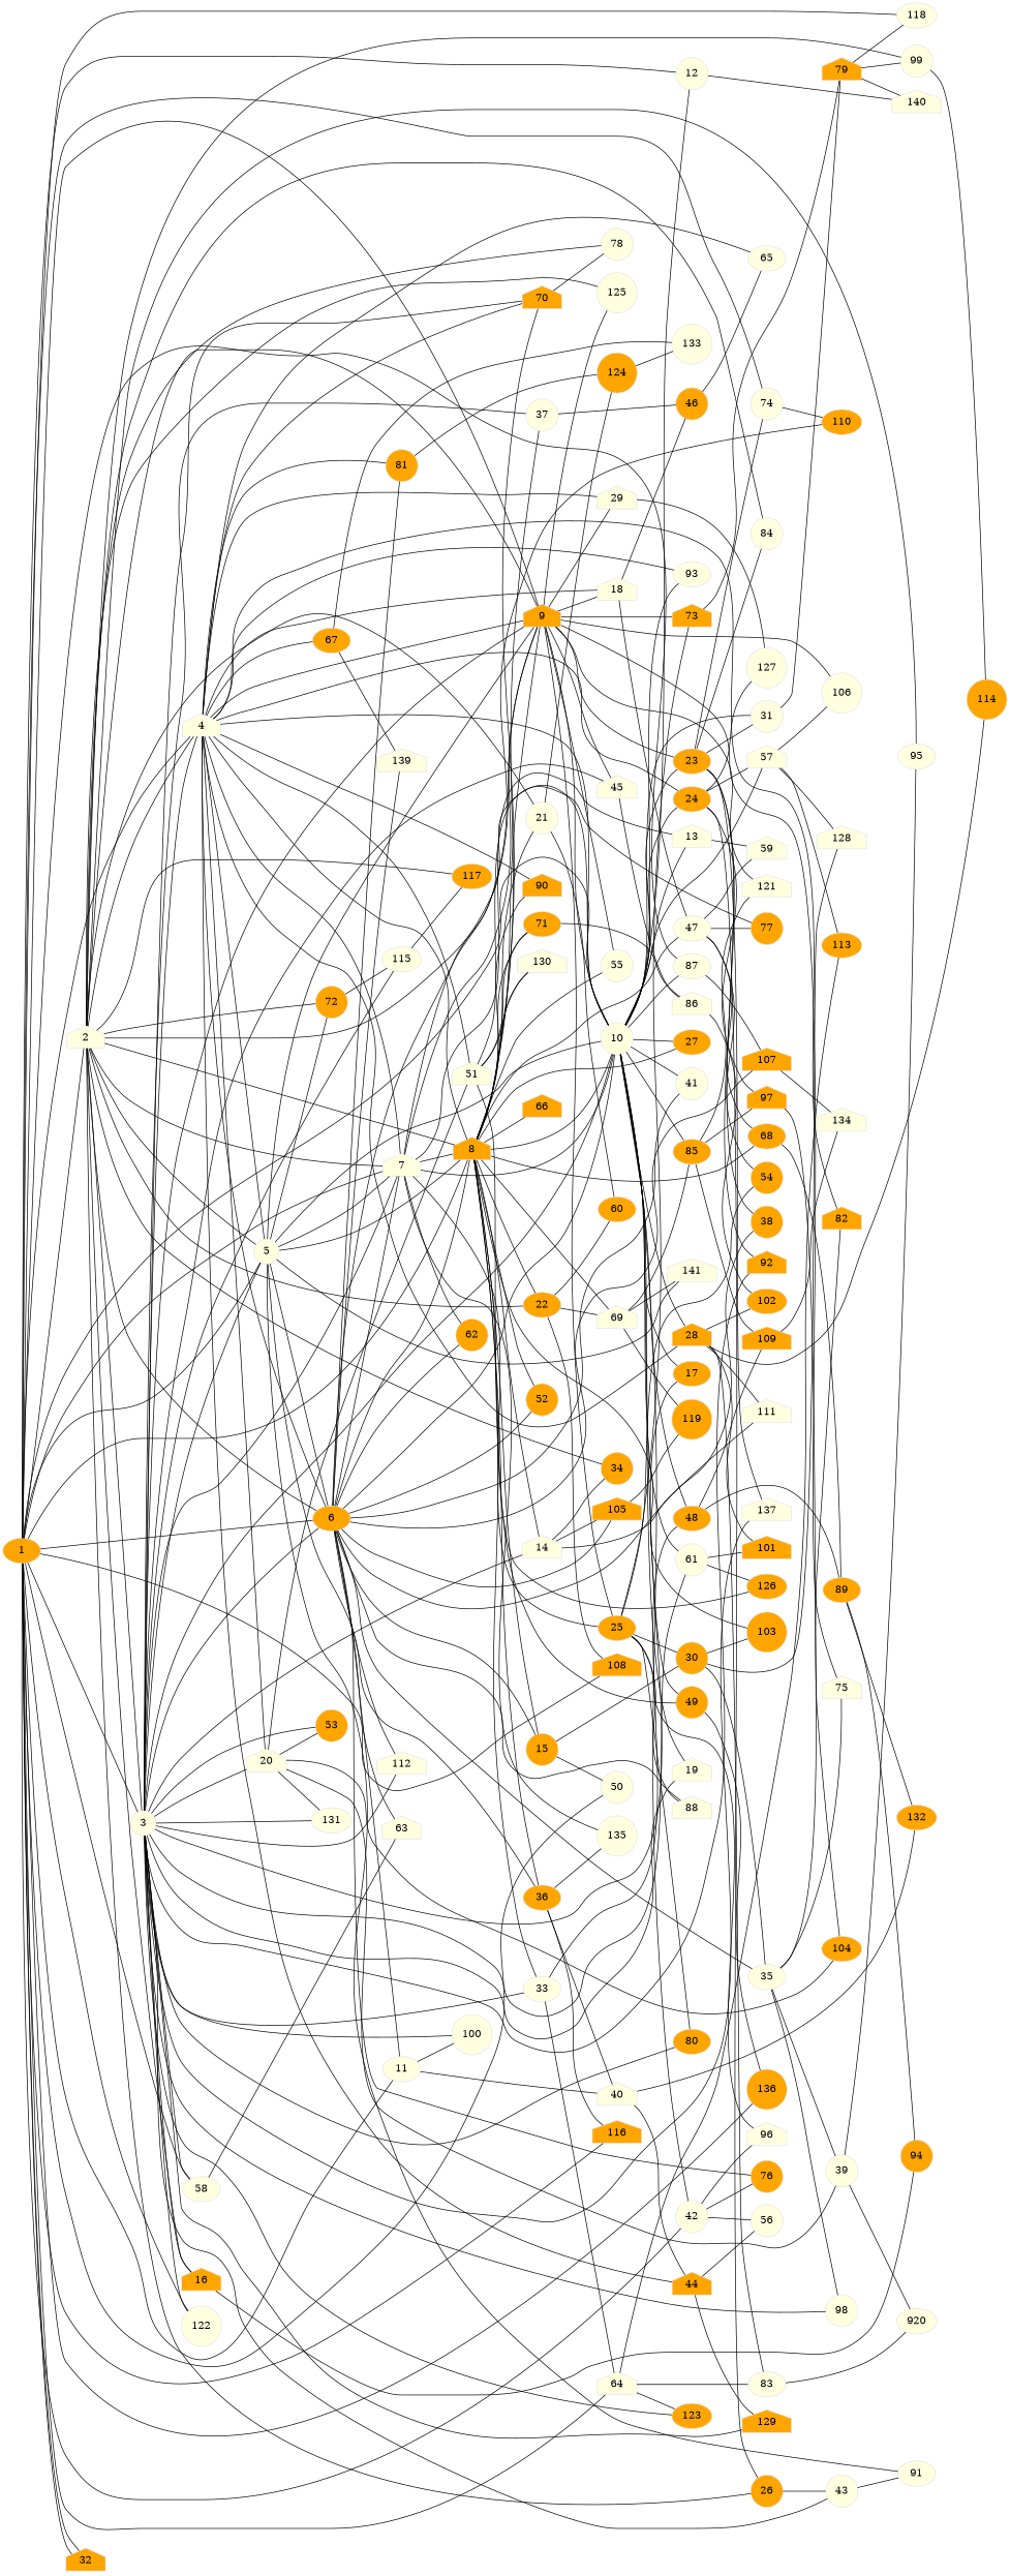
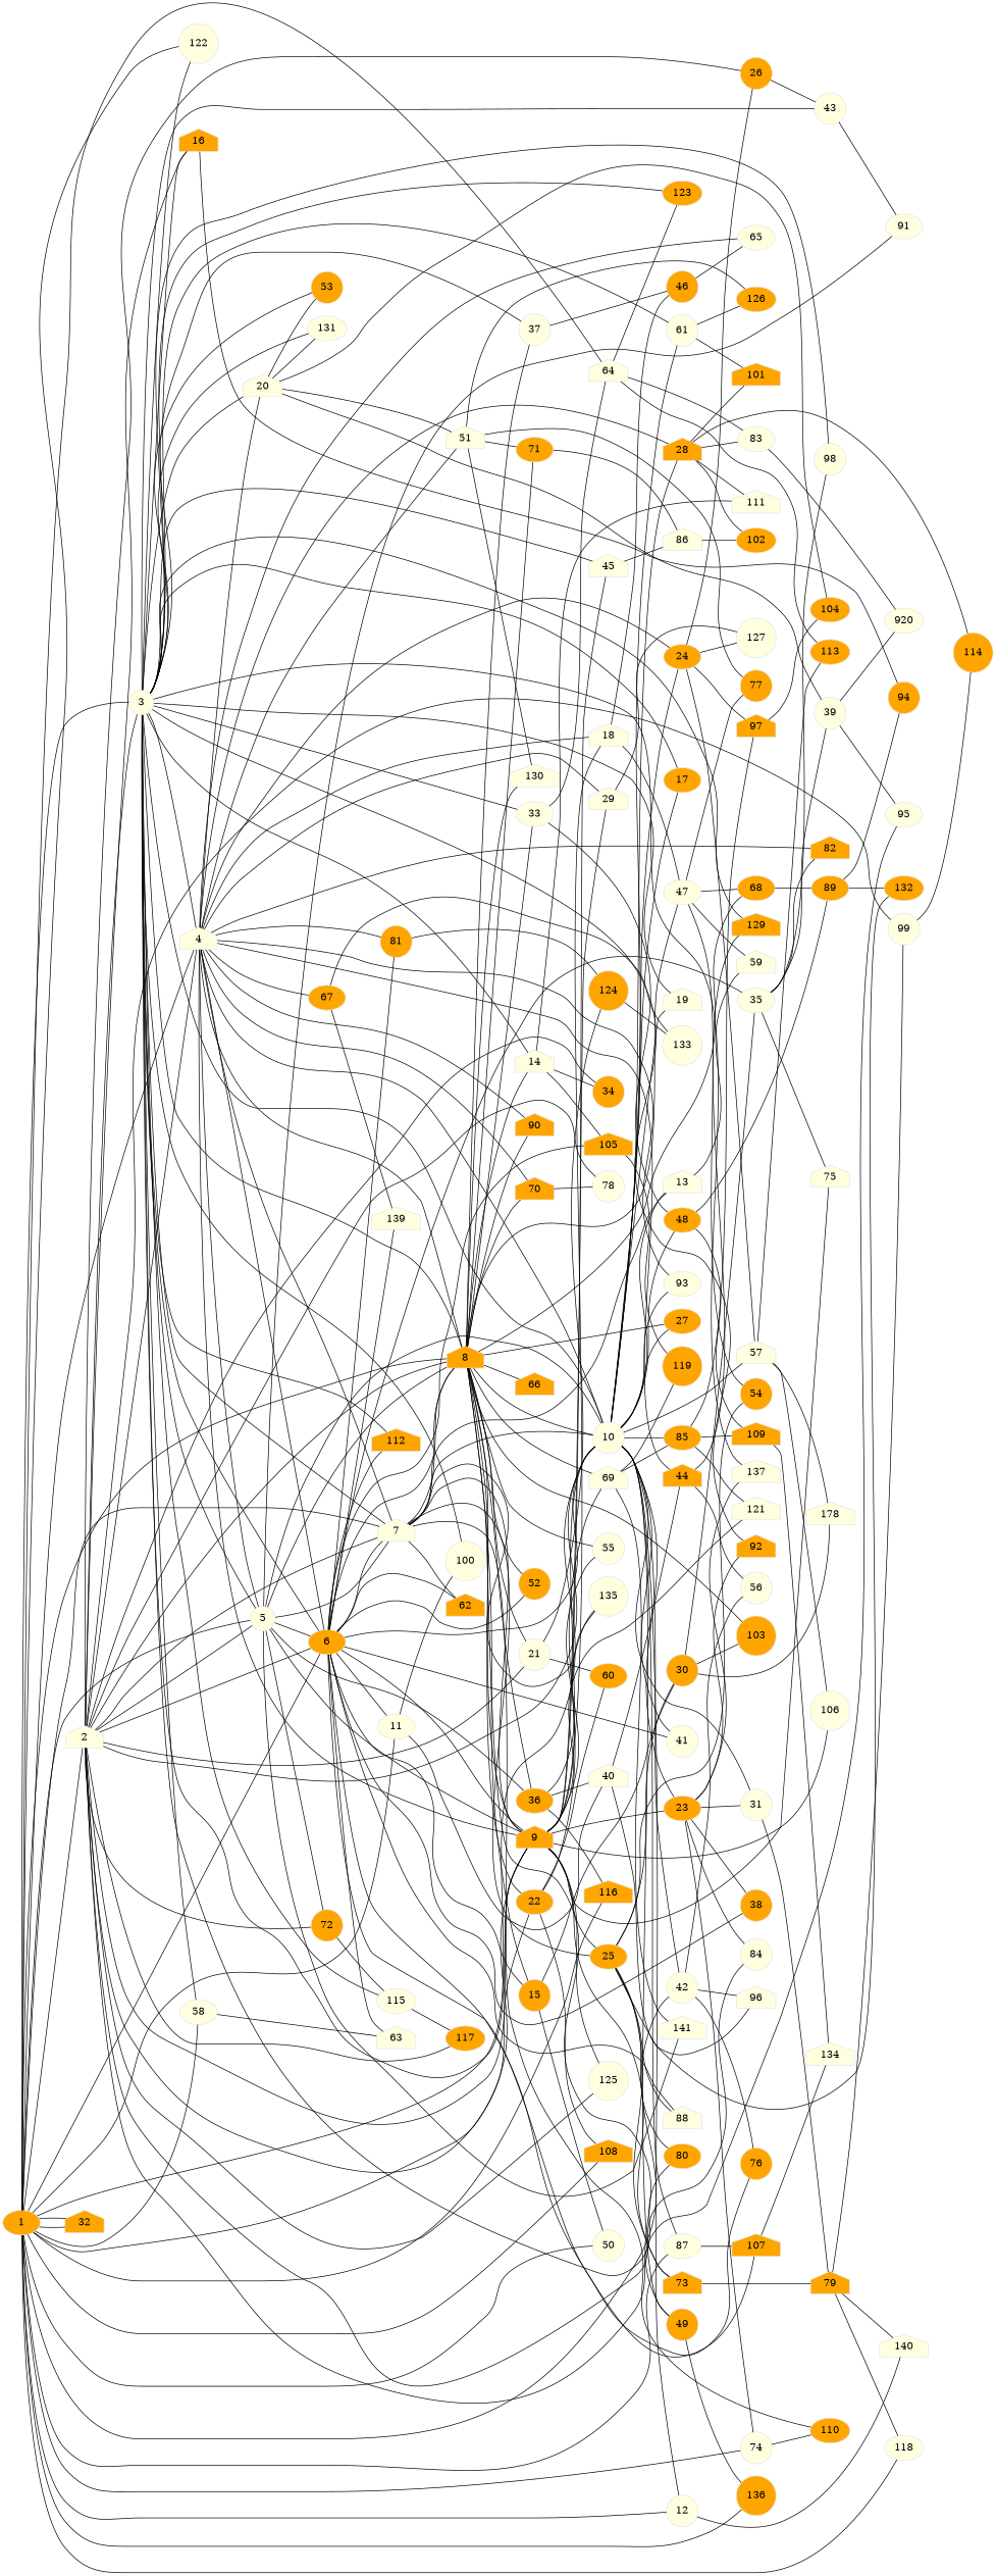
  graph {
    rankdir=LR
    node [color=gray90 fillcolor=lightyellow shape=house style=filled]
    1 [fillcolor=orange shape=ellipse]
    2
    3 [shape=circle]
    4
    5 [shape=circle]
    6 [fillcolor=orange shape=ellipse]
    7
    8 [fillcolor=orange]
    9 [fillcolor=orange]
    10 [shape=circle]
    11 [shape=ellipse]
    12 [shape=circle]
    32 [fillcolor=orange]
    42 [shape=circle]
    50 [shape=circle]
    58 [shape=ellipse]
    64
    74 [shape=circle]
    87 [shape=ellipse]
    108 [fillcolor=orange]
    116 [fillcolor=orange]
    118 [shape=ellipse]
    122 [shape=circle]
    136 [fillcolor=orange shape=circle]
    16 [fillcolor=orange]
    21 [shape=circle]
    22 [fillcolor=orange shape=ellipse]
    26 [fillcolor=orange shape=circle]
    34 [fillcolor=orange shape=circle]
    72 [fillcolor=orange shape=circle]
    78 [shape=circle]
    84 [shape=circle]
    95 [shape=ellipse]
    99 [shape=circle]
    117 [fillcolor=orange shape=ellipse]
    125 [shape=circle]
    14
    17 [fillcolor=orange shape=ellipse]
    19
    20
    33 [shape=ellipse]
    37 [shape=circle]
    43 [shape=circle]
    45
    53 [fillcolor=orange shape=circle]
    61 [shape=circle]
    80 [fillcolor=orange shape=ellipse]
    92 [fillcolor=orange]
    98 [shape=circle]
    100 [shape=circle]
-   112
+   112 [fillcolor=orange]
    115 [shape=ellipse]
    123 [fillcolor=orange shape=ellipse]
    129 [fillcolor=orange]
    131 [shape=ellipse]
    137
    18
    24 [fillcolor=orange shape=ellipse]
    28 [fillcolor=orange]
    29
    44 [fillcolor=orange]
    51
    65 [shape=ellipse]
    67 [fillcolor=orange shape=ellipse]
    70 [fillcolor=orange]
    81 [fillcolor=orange shape=circle]
    82 [fillcolor=orange]
    90 [fillcolor=orange]
    93 [shape=ellipse]
    36 [fillcolor=orange shape=ellipse]
    91 [shape=ellipse]
    141
    15 [fillcolor=orange shape=circle]
    35 [shape=ellipse]
    38 [fillcolor=orange shape=circle]
    41 [shape=circle]
    52 [fillcolor=orange shape=circle]
-   62 [fillcolor=orange shape=circle]
+   62 [fillcolor=orange]
    63
    76 [fillcolor=orange shape=circle]
    88
    105 [fillcolor=orange]
    107 [fillcolor=orange]
    139
    13
    25 [fillcolor=orange shape=ellipse]
    110 [fillcolor=orange shape=ellipse]
    135 [shape=circle]
    27 [fillcolor=orange shape=ellipse]
    47 [shape=ellipse]
    49 [fillcolor=orange shape=circle]
    55 [shape=circle]
    66 [fillcolor=orange]
    68 [fillcolor=orange shape=ellipse]
    69
    71 [fillcolor=orange shape=ellipse]
    103 [fillcolor=orange shape=circle]
    130
    23 [fillcolor=orange shape=ellipse]
    73 [fillcolor=orange]
    75
    106 [shape=circle]
    121
    31 [shape=circle]
    48 [fillcolor=orange shape=ellipse]
    57
    85 [fillcolor=orange shape=ellipse]
    40
    140
    96
    56 [shape=circle]
    83 [shape=ellipse]
    113 [fillcolor=orange shape=ellipse]
    94 [fillcolor=orange shape=circle]
    60 [fillcolor=orange shape=ellipse]
    124 [fillcolor=orange shape=circle]
    114 [fillcolor=orange shape=circle]
    111
    39 [shape=circle]
    104 [fillcolor=orange shape=ellipse]
    46 [fillcolor=orange shape=circle]
    86
    101 [fillcolor=orange]
    126 [fillcolor=orange shape=ellipse]
    97 [fillcolor=orange]
    127 [shape=circle]
    102 [fillcolor=orange shape=ellipse]
    77 [fillcolor=orange shape=circle]
    133 [shape=circle]
    30 [fillcolor=orange shape=circle]
    119 [fillcolor=orange shape=circle]
    134
    59
    54 [fillcolor=orange shape=circle]
    89 [fillcolor=orange shape=ellipse]
    79 [fillcolor=orange]
    109 [fillcolor=orange]
-   128
+   128 [label=178]
    132 [fillcolor=orange shape=ellipse]
    n140 [label=920 shape=ellipse]
    1 -- 2
    1 -- 3
    1 -- 4
    1 -- 5
    1 -- 6
    1 -- 7
    1 -- 8
    1 -- 9
    1 -- 10
    1 -- 11
    1 -- 12
    1 -- 32
    1 -- 32
    1 -- 42
    1 -- 50
    1 -- 58
    1 -- 64
    1 -- 74
    1 -- 87
    1 -- 108
    1 -- 116
    1 -- 118
    1 -- 122
    1 -- 136
    2 -- 3
    2 -- 4
    2 -- 5
    2 -- 6
    2 -- 7
    2 -- 8
    2 -- 9
    2 -- 10
    2 -- 16
    2 -- 21
    2 -- 22
    2 -- 26
    2 -- 34
    2 -- 72
    2 -- 78
    2 -- 84
    2 -- 95
    2 -- 99
    2 -- 117
    2 -- 125
    3 -- 4
    3 -- 5
    3 -- 6
    3 -- 7
-   3 -- 70
+   3 -- 8
    3 -- 9
    3 -- 10
    3 -- 58
    3 -- 122
    3 -- 16
    3 -- 14
    3 -- 17
    3 -- 19
    3 -- 20
    3 -- 33
    3 -- 37
    3 -- 43
    3 -- 45
    3 -- 53
    3 -- 61
    3 -- 80
    3 -- 92
    3 -- 98
    3 -- 100
    3 -- 112
    3 -- 115
    3 -- 123
    3 -- 129
    3 -- 131
    3 -- 137
    4 -- 5
    4 -- 6
    4 -- 7
    4 -- 8
    4 -- 9
    4 -- 10
    4 -- 20
    4 -- 18
    4 -- 24
    4 -- 28
    4 -- 29
    4 -- 44
    4 -- 51
    4 -- 65
    4 -- 67
    4 -- 70
    4 -- 81
    4 -- 82
    4 -- 90
    4 -- 93
    5 -- 6
    5 -- 7
    5 -- 8
    5 -- 9
    5 -- 10
    5 -- 72
    5 -- 36
    5 -- 91
    5 -- 141
    6 -- 7
    6 -- 8
    6 -- 9
    6 -- 10
    6 -- 11
    6 -- 112
    6 -- 81
    6 -- 15
    6 -- 35
    6 -- 38
    6 -- 41
    6 -- 52
    6 -- 62
    6 -- 63
    6 -- 76
    6 -- 88
    6 -- 105
    6 -- 107
    6 -- 139
    7 -- 8
    7 -- 9
    7 -- 10
    7 -- 62
    7 -- 13
    7 -- 25
    7 -- 110
    7 -- 135
    8 -- 9
    8 -- 10
    8 -- 21
    8 -- 22
    8 -- 14
    8 -- 33
    8 -- 37
    8 -- 70
    8 -- 90
    8 -- 36
    8 -- 15
    8 -- 52
    8 -- 27
    8 -- 47
    8 -- 49
    8 -- 55
    8 -- 66
    8 -- 68
    8 -- 69
    8 -- 71
    8 -- 103
    8 -- 130
    9 -- 10
    9 -- 125
    9 -- 45
    9 -- 18
    9 -- 29
    9 -- 25
    9 -- 55
    9 -- 23
    9 -- 73
    9 -- 75
    9 -- 106
    9 -- 121
    10 -- 12
    10 -- 42
    10 -- 87
    10 -- 17
    10 -- 19
    10 -- 61
    10 -- 24
    10 -- 28
    10 -- 93
    10 -- 41
    10 -- 13
    10 -- 27
    10 -- 49
    10 -- 23
    10 -- 31
    10 -- 48
    10 -- 57
    10 -- 85
    11 -- 100
    11 -- 40
    12 -- 140
    42 -- 76
    42 -- 96
    42 -- 56
    58 -- 63
    64 -- 123
    64 -- 83
    64 -- 113
    74 -- 110
    87 -- 107
    16 -- 94
    21 -- 60
    21 -- 124
    22 -- 108
    22 -- 69
    22 -- 60
    26 -- 43
    72 -- 115
    99 -- 114
    14 -- 34
    14 -- 105
    14 -- 111
    20 -- 53
    20 -- 131
    20 -- 51
    20 -- 39
    20 -- 104
    33 -- 64
    33 -- 48
    37 -- 46
    43 -- 91
    45 -- 86
    61 -- 101
    61 -- 126
    115 -- 117
    18 -- 47
    18 -- 46
    24 -- 26
    24 -- 57
    24 -- 97
    24 -- 127
    28 -- 83
    28 -- 114
    28 -- 111
    28 -- 101
    28 -- 102
    29 -- 127
    44 -- 129
    44 -- 56
    51 -- 71
    51 -- 130
    51 -- 126
    51 -- 77
    67 -- 139
    67 -- 133
    70 -- 78
    81 -- 124
    36 -- 116
    36 -- 135
    36 -- 40
    15 -- 50
    15 -- 30
    35 -- 98
    35 -- 82
    35 -- 75
    35 -- 39
    105 -- 119
    107 -- 134
    13 -- 59
    25 -- 80
    25 -- 88
    25 -- 73
    25 -- 96
    25 -- 30
    25 -- 54
    47 -- 68
    47 -- 77
    47 -- 59
    47 -- 54
    49 -- 136
    68 -- 89
    69 -- 141
    69 -- 85
    69 -- 119
    71 -- 86
    23 -- 74
    23 -- 84
    23 -- 92
    23 -- 137
    23 -- 38
    23 -- 31
    73 -- 79
    31 -- 79
    48 -- 89
    48 -- 109
    57 -- 106
    57 -- 113
    57 -- 128
    85 -- 121
    85 -- 97
    85 -- 109
    40 -- 44
    40 -- 132
    83 -- n140
    124 -- 133
    39 -- 95
    39 -- n140
    46 -- 65
    86 -- 102
    97 -- 104
    30 -- 35
    30 -- 103
    30 -- 128
    89 -- 94
    89 -- 132
    79 -- 118
    79 -- 99
    79 -- 140
    109 -- 134
  }
